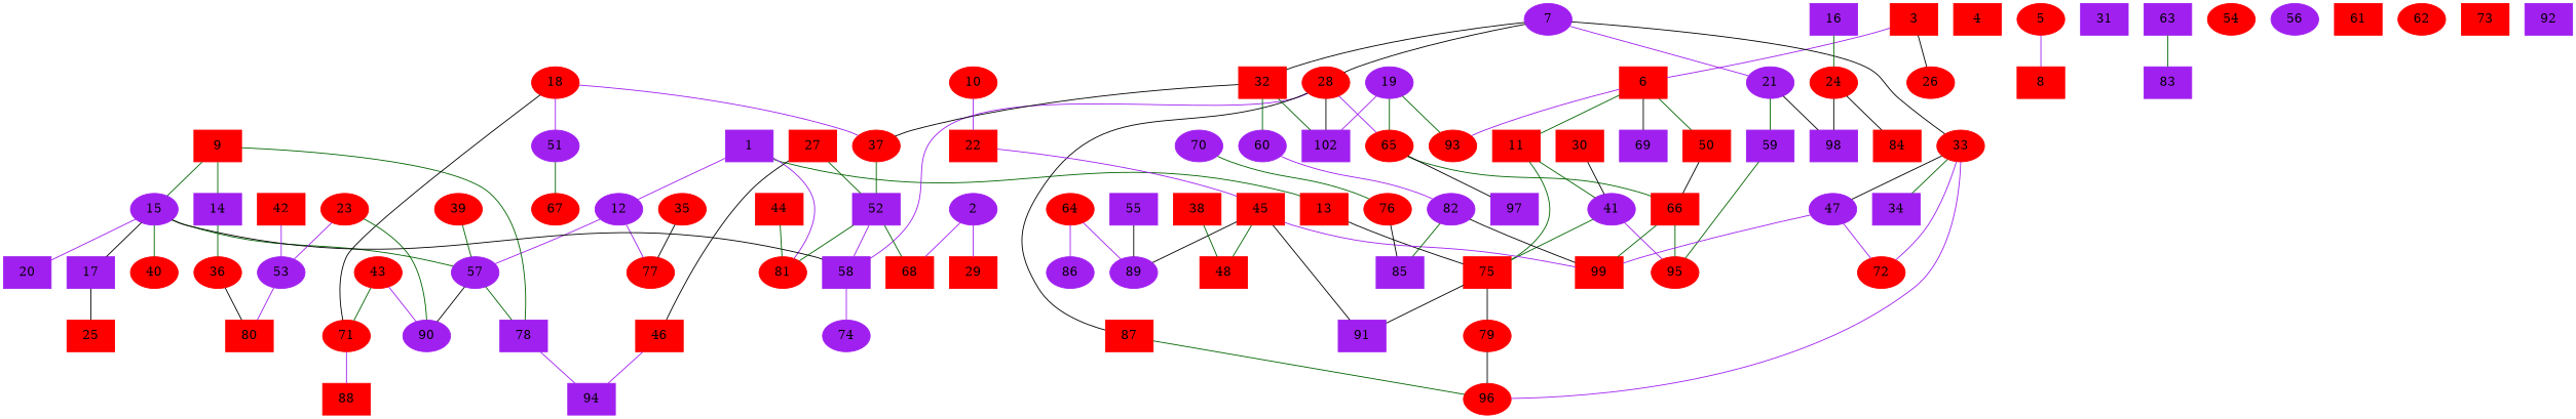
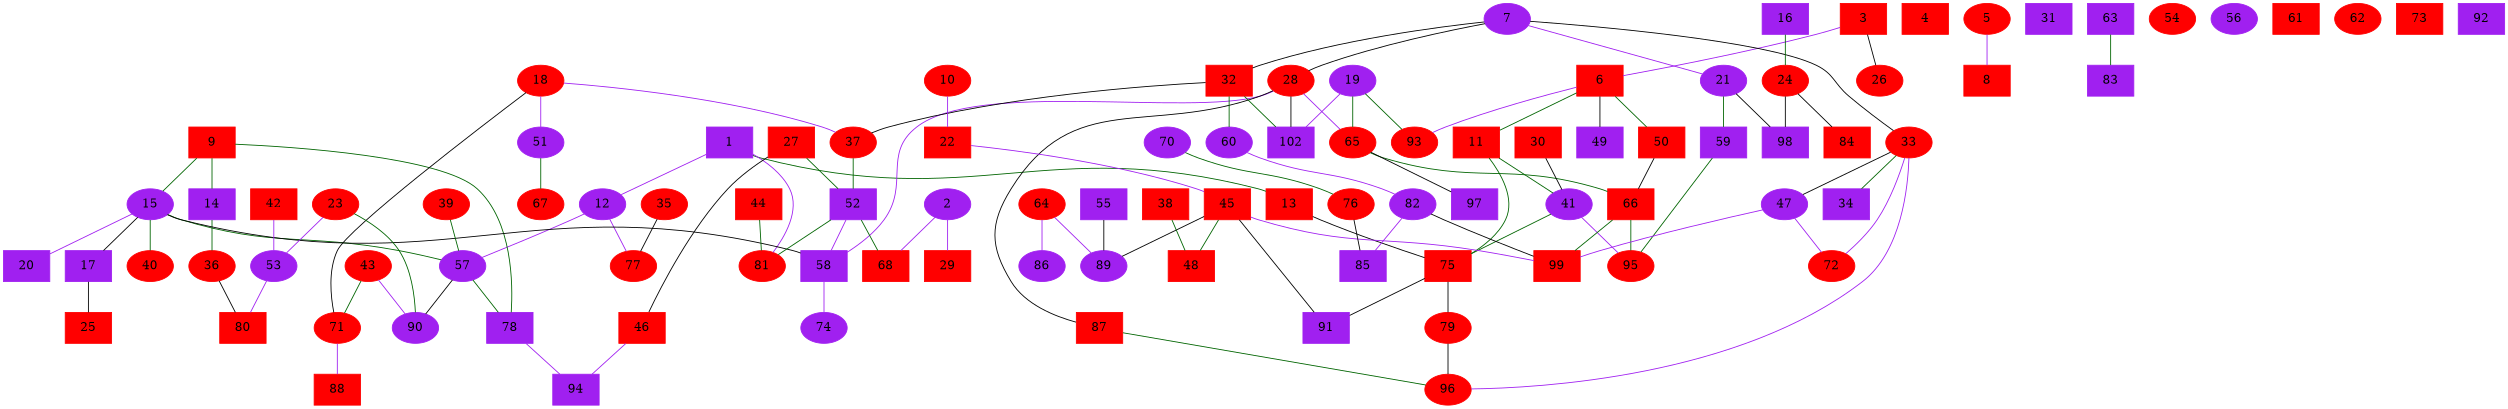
  graph {
    node [color=red shape=box style=filled]
    edge [color=darkgreen]
    1 [color=purple]
    12 [color=purple shape=ellipse]
    13
    81 [shape=ellipse]
    57 [color=purple shape=ellipse]
    77 [shape=ellipse]
    75
    2 [color=purple shape=ellipse]
    29
    68
    3
    6
    26 [shape=ellipse]
    11
-   49 [color=purple label=69]
+   49 [color=purple]
    50
    93 [shape=ellipse]
    4
    5 [shape=ellipse]
    8
    41 [color=purple shape=ellipse]
    66
    7 [color=purple shape=ellipse]
    21 [color=purple shape=ellipse]
    28 [shape=ellipse]
    32
    33 [shape=ellipse]
    59 [color=purple]
    98 [color=purple]
    58 [color=purple]
    65 [shape=ellipse]
    n32 [color=purple label=102]
    87
    37 [shape=ellipse]
    60 [color=purple shape=ellipse]
    34 [color=purple]
    47 [color=purple shape=ellipse]
    72 [shape=ellipse]
    96 [shape=ellipse]
    14 [color=purple]
    9
    15 [color=purple shape=ellipse]
    78 [color=purple]
    36 [shape=ellipse]
    17 [color=purple]
    20 [color=purple]
    40 [shape=ellipse]
    94 [color=purple]
    10 [shape=ellipse]
    22
    45
    95 [shape=ellipse]
    91 [color=purple]
    79 [shape=ellipse]
    90 [color=purple shape=ellipse]
    80
    25
    74 [color=purple shape=ellipse]
    16 [color=purple]
    24 [shape=ellipse]
    84
    18 [shape=ellipse]
    51 [color=purple shape=ellipse]
    71 [shape=ellipse]
    52 [color=purple]
    67 [shape=ellipse]
    88
    19 [color=purple shape=ellipse]
    97 [color=purple]
    48
    89 [color=purple shape=ellipse]
    99
    23 [shape=ellipse]
    53 [color=purple shape=ellipse]
    27
    46
    30
    31 [color=purple]
    82 [color=purple shape=ellipse]
    83 [color=purple]
    35 [shape=ellipse]
    38
    39 [shape=ellipse]
    42
    43 [shape=ellipse]
    44
    54 [shape=ellipse]
    55 [color=purple]
    56 [color=purple shape=ellipse]
    85 [color=purple]
    61
    62 [shape=ellipse]
    63 [color=purple]
    64 [shape=ellipse]
    86 [color=purple shape=ellipse]
    70 [color=purple shape=ellipse]
    76 [shape=ellipse]
    73
    92 [color=purple]
    1 -- 12 [color=purple]
    1 -- 13
    1 -- 81 [color=purple]
    12 -- 57 [color=purple]
    12 -- 77 [color=purple]
    13 -- 75 [color=black]
    57 -- 78
    57 -- 90 [color=black]
    75 -- 91 [color=black]
    75 -- 79 [color=black]
    2 -- 29 [color=purple]
    2 -- 68 [color=purple]
    3 -- 6 [color=purple]
    3 -- 26 [color=black]
    6 -- 11
    6 -- 49 [color=black]
    6 -- 50
    6 -- 93 [color=purple]
    11 -- 75
    11 -- 41
    50 -- 66 [color=black]
    5 -- 8 [color=purple]
    41 -- 75
    41 -- 95 [color=purple]
    66 -- 95
    66 -- 99
    7 -- 21 [color=purple]
    7 -- 28 [color=black]
    7 -- 32 [color=black]
    7 -- 33 [color=black]
    21 -- 59
    21 -- 98 [color=black]
    28 -- 58 [color=purple]
    28 -- 65 [color=purple]
    28 -- n32 [color=black]
    28 -- 87 [color=black]
    32 -- n32
    32 -- 37 [color=black]
    32 -- 60
    33 -- 34
    33 -- 47 [color=black]
    33 -- 72 [color=purple]
    33 -- 96 [color=purple]
    59 -- 95
    58 -- 74 [color=purple]
    65 -- 66
    65 -- 97 [color=black]
    87 -- 96
    37 -- 52
    60 -- 82 [color=purple]
    47 -- 72 [color=purple]
    47 -- 99 [color=purple]
    14 -- 36
    9 -- 14
    9 -- 15
    9 -- 78
    15 -- 57
    15 -- 58 [color=black]
    15 -- 17 [color=black]
    15 -- 20 [color=purple]
    15 -- 40
    78 -- 94 [color=purple]
    36 -- 80 [color=black]
    17 -- 25 [color=black]
    10 -- 22 [color=purple]
    22 -- 45 [color=purple]
    45 -- 91 [color=black]
    45 -- 48
    45 -- 89 [color=black]
    45 -- 99 [color=purple]
    79 -- 96 [color=black]
    16 -- 24
    24 -- 98 [color=black]
    24 -- 84 [color=black]
    18 -- 37 [color=purple]
    18 -- 51 [color=purple]
    18 -- 71 [color=black]
    51 -- 67
    71 -- 88 [color=purple]
    52 -- 81
    52 -- 68
    52 -- 58 [color=purple]
    19 -- 93
    19 -- 65
    19 -- n32 [color=purple]
    23 -- 90
    23 -- 53 [color=purple]
    53 -- 80 [color=purple]
    27 -- 52
    27 -- 46 [color=black]
    46 -- 94 [color=purple]
    30 -- 41 [color=black]
    82 -- 99 [color=black]
-   82 -- 85
+   82 -- 85 [color=purple]
    35 -- 77 [color=black]
    38 -- 48
    39 -- 57
    42 -- 53 [color=purple]
    43 -- 90 [color=purple]
    43 -- 71
    44 -- 81
    55 -- 89 [color=black]
    63 -- 83
    64 -- 89 [color=purple]
    64 -- 86 [color=purple]
    70 -- 76
    76 -- 85 [color=black]
  }
